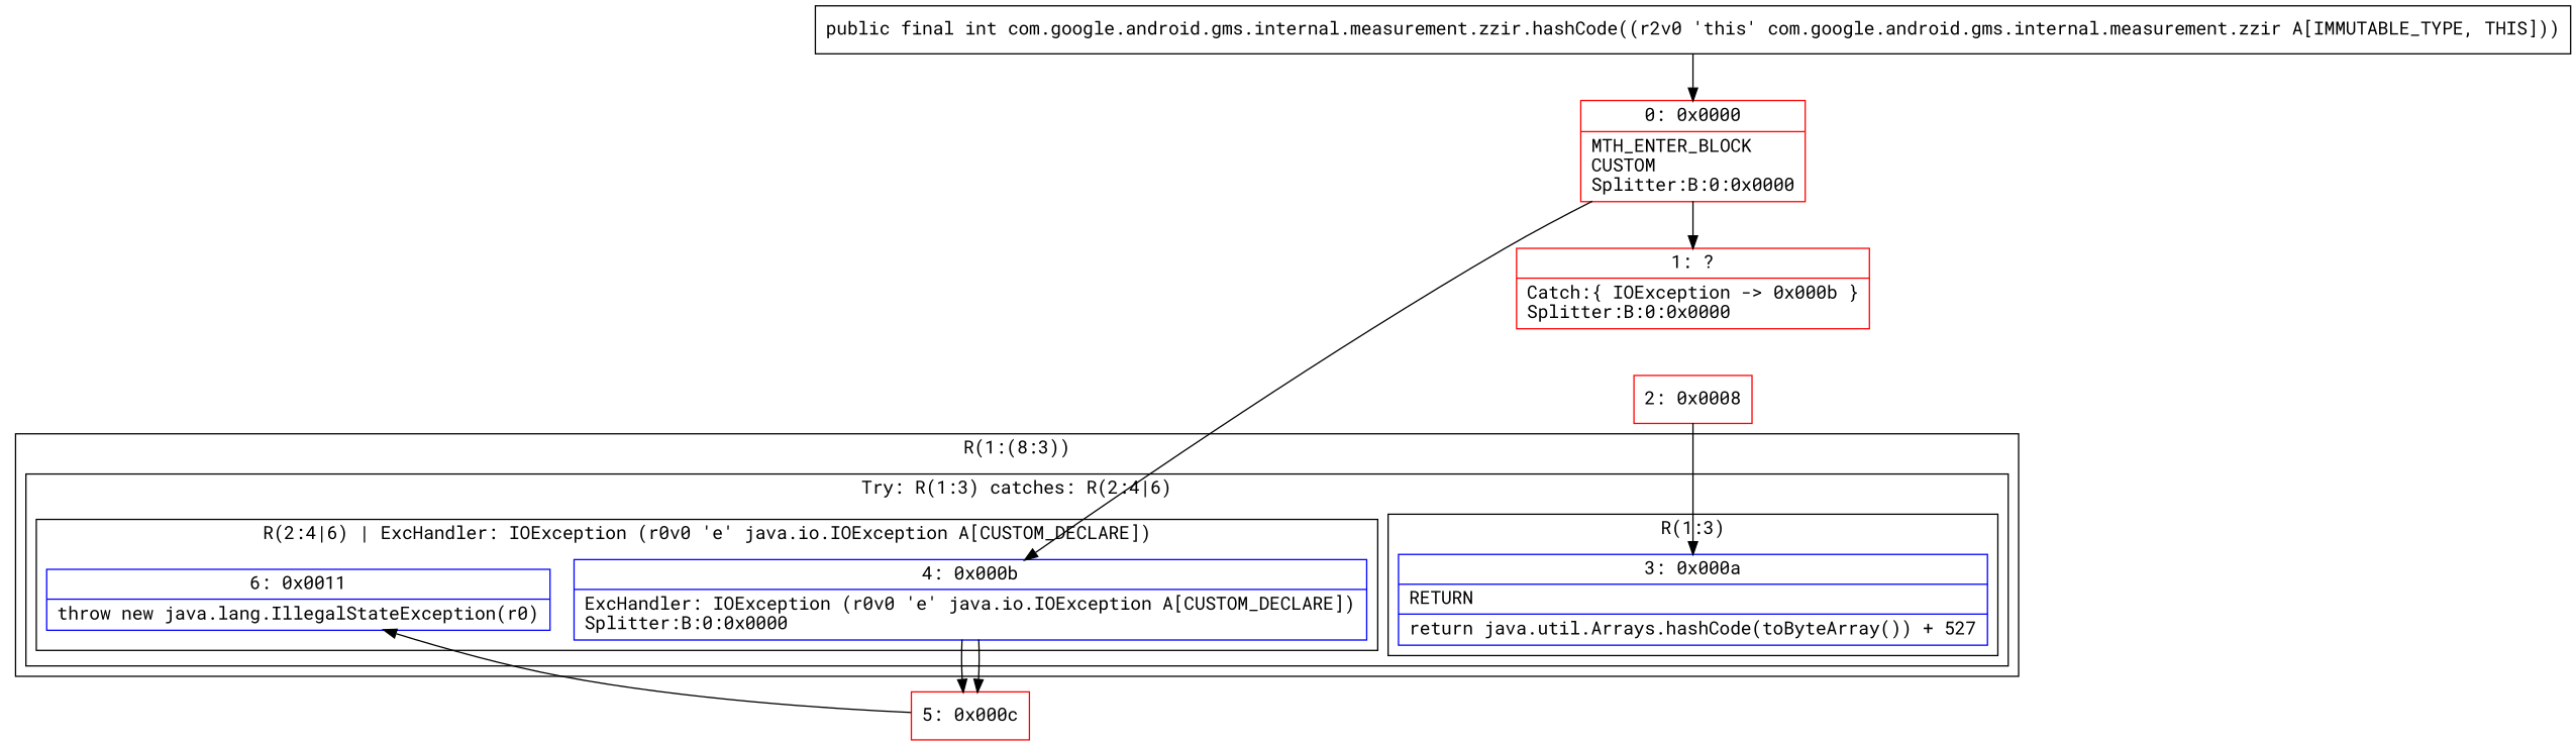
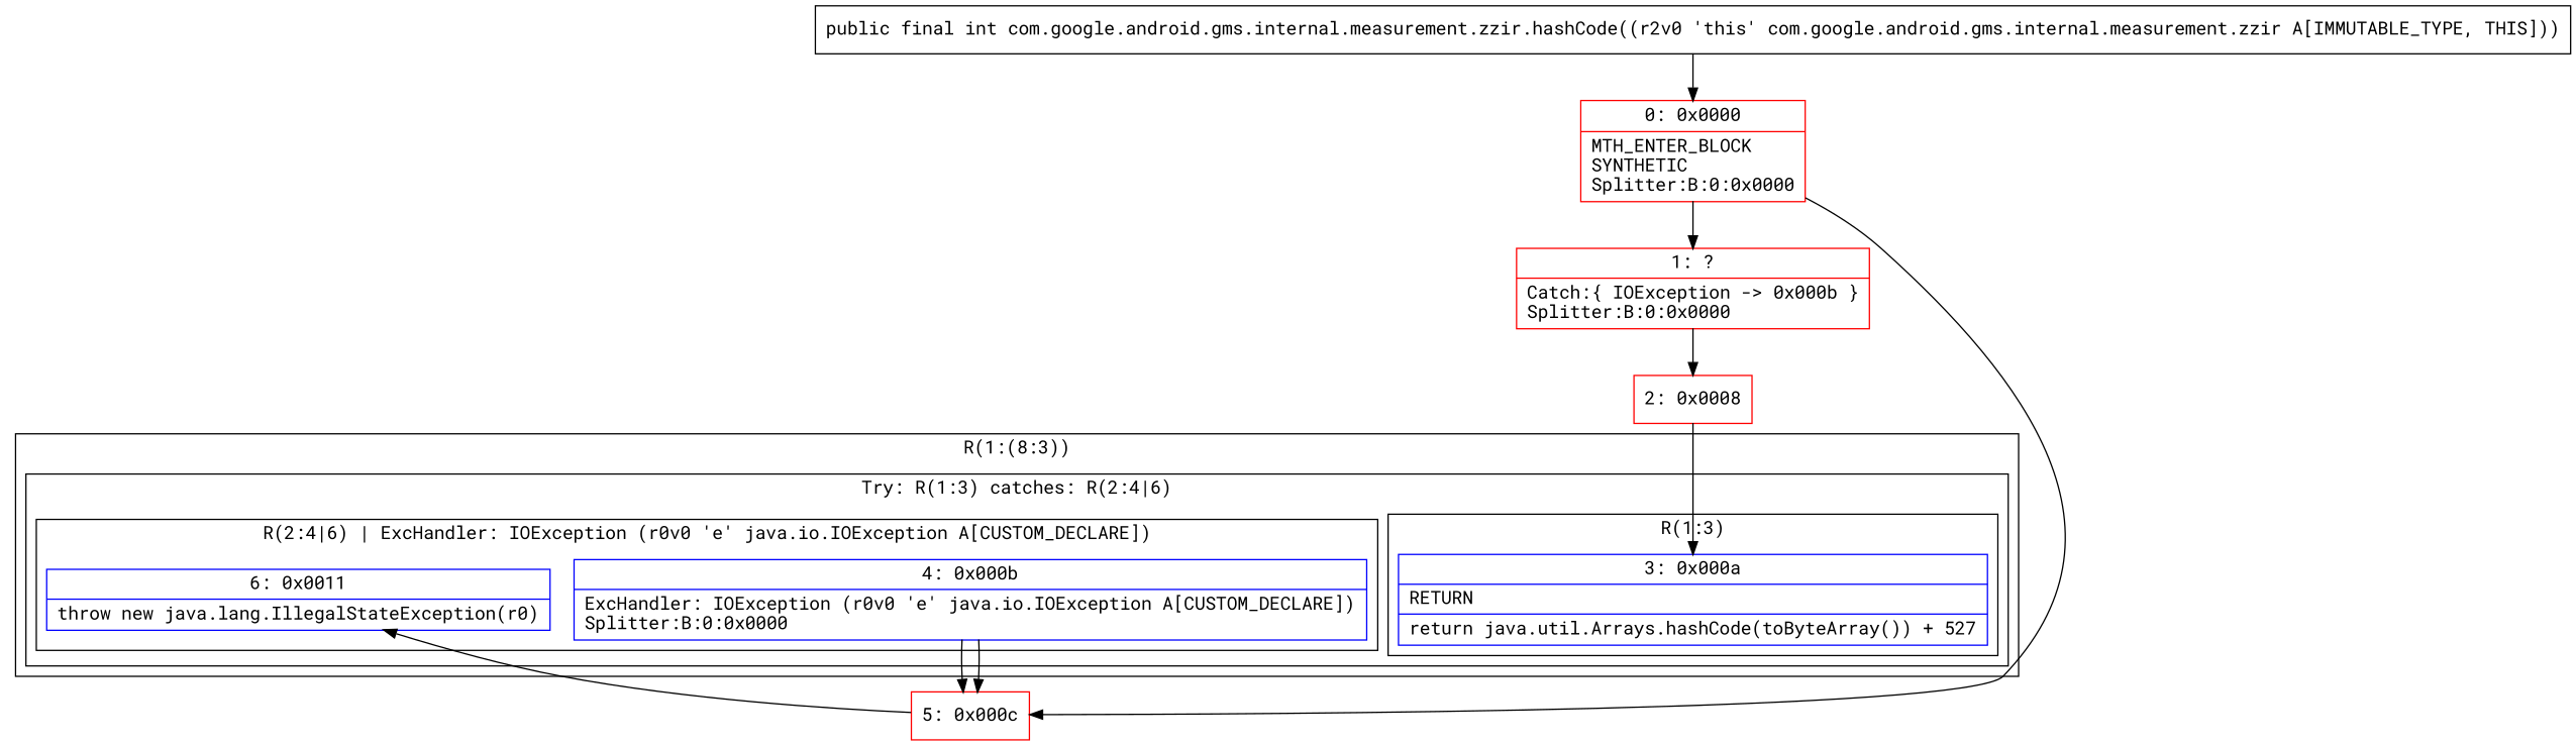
  digraph {
    fontname="Roboto Mono"
    node [color=red fontname="Roboto Mono" shape=record]
    edge [fontname="Roboto Mono"]
    n1 [color=blue label="{3\:\ 0x000a|RETURN\l|return java.util.Arrays.hashCode(toByteArray()) + 527\l}"]
    n2 [color=blue label="{4\:\ 0x000b|ExcHandler: IOException (r0v0 'e' java.io.IOException A[CUSTOM_DECLARE])\lSplitter:B:0:0x0000\l}"]
    n3 [color=blue label="{6\:\ 0x0011|throw new java.lang.IllegalStateException(r0)\l}"]
    n4 [label="{5\:\ 0x000c}"]
-   n5 [label="{0\:\ 0x0000|MTH_ENTER_BLOCK\lCUSTOM\lSplitter:B:0:0x0000\l}"]
+   n5 [label="{0\:\ 0x0000|MTH_ENTER_BLOCK\lSYNTHETIC\lSplitter:B:0:0x0000\l}"]
    n6 [label="{1\:\ ?|Catch:\{ IOException \-\> 0x000b \}\lSplitter:B:0:0x0000\l}"]
    n7 [label="{2\:\ 0x0008}"]
    n8 [label="{public final int com.google.android.gms.internal.measurement.zzir.hashCode((r2v0 'this' com.google.android.gms.internal.measurement.zzir A[IMMUTABLE_TYPE, THIS])) }" color=""]
    subgraph cluster_1 {
      label="R(1:(8:3))"
      subgraph cluster_2 {
        label="Try: R(1:3) catches: R(2:4|6)"
        subgraph cluster_3 {
          label="R(1:3)"
          n1
        }
        subgraph cluster_4 {
          label="R(2:4|6) | ExcHandler: IOException (r0v0 'e' java.io.IOException A[CUSTOM_DECLARE])\l"
          n2
          n3
        }
      }
    }
    subgraph cluster_5 {
      label="R(2:4|6) | ExcHandler: IOException (r0v0 'e' java.io.IOException A[CUSTOM_DECLARE])\l"
    }
    n2 -> n4
    n2 -> n4
    n4 -> n3
-   n5 -> n2
+   n5 -> n4
    n5 -> n6
+   n6 -> n7
    n7 -> n1
    n8 -> n5
  }
